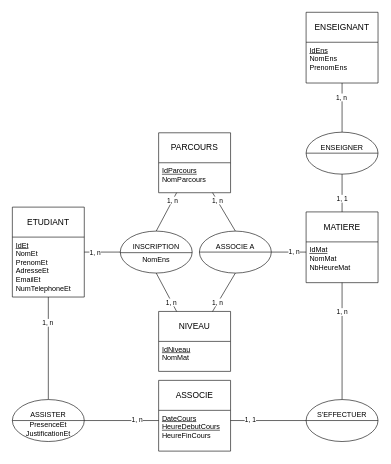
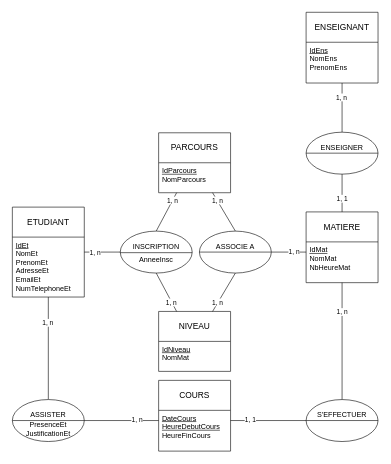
  <mxCell id="0" />
  <mxCell id="1" parent="0" />
  <mxCell id="2" value="ETUDIANT" style="swimlane;childLayout=stackLayout;horizontal=1;startSize=50;horizontalStack=0;rounded=0;fontSize=14;fontStyle=0;strokeWidth=1;resizeParent=0;resizeLast=1;shadow=0;dashed=0;align=center;arcSize=4;whiteSpace=wrap;html=1;glass=0;swimlaneLine=1;" parent="1" vertex="1"><mxGeometry x="20" y="345" width="120" height="150" as="geometry"><mxRectangle x="490" y="90" width="90" height="50" as="alternateBounds" /></mxGeometry></mxCell>
  <mxCell id="3" value="&lt;u&gt;IdEt&lt;/u&gt;&lt;br&gt;NomEt&lt;div&gt;PrenomEt&lt;/div&gt;&lt;div&gt;AdresseEt&lt;/div&gt;&lt;div&gt;EmailEt&lt;/div&gt;&lt;div&gt;NumTelephoneEt&lt;/div&gt;" style="align=left;strokeColor=none;fillColor=none;spacingLeft=4;fontSize=12;verticalAlign=top;resizable=0;rotatable=0;part=1;html=1;rounded=0;" parent="2" vertex="1"><mxGeometry y="50" width="120" height="100" as="geometry" /></mxCell>
  <mxCell id="4" value="NIVEAU" style="swimlane;childLayout=stackLayout;horizontal=1;startSize=50;horizontalStack=0;rounded=0;fontSize=14;fontStyle=0;strokeWidth=1;resizeParent=0;resizeLast=1;shadow=0;dashed=0;align=center;arcSize=4;whiteSpace=wrap;html=1;" parent="1" vertex="1"><mxGeometry x="264" y="519" width="120" height="100" as="geometry" /></mxCell>
  <mxCell id="5" value="&lt;u&gt;IdNiveau&lt;/u&gt;&lt;div&gt;NomMat&lt;/div&gt;" style="align=left;strokeColor=none;fillColor=none;spacingLeft=4;fontSize=12;verticalAlign=top;resizable=0;rotatable=0;part=1;html=1;" parent="4" vertex="1"><mxGeometry y="50" width="120" height="50" as="geometry" /></mxCell>
  <mxCell id="6" value="PARCOURS" style="swimlane;childLayout=stackLayout;horizontal=1;startSize=50;horizontalStack=0;rounded=0;fontSize=14;fontStyle=0;strokeWidth=1;resizeParent=0;resizeLast=1;shadow=0;dashed=0;align=center;arcSize=4;whiteSpace=wrap;html=1;" parent="1" vertex="1"><mxGeometry x="264" y="221" width="120" height="100" as="geometry" /></mxCell>
  <mxCell id="7" value="&lt;u&gt;IdParcours&lt;/u&gt;&lt;div&gt;NomParcours&lt;/div&gt;" style="align=left;strokeColor=none;fillColor=none;spacingLeft=4;fontSize=12;verticalAlign=top;resizable=0;rotatable=0;part=1;html=1;" parent="6" vertex="1"><mxGeometry y="50" width="120" height="50" as="geometry" /></mxCell>
  <mxCell id="8" style="edgeStyle=orthogonalEdgeStyle;rounded=0;orthogonalLoop=1;jettySize=auto;html=1;entryX=0.5;entryY=1;entryDx=0;entryDy=0;endArrow=none;endFill=0;exitX=0.5;exitY=0;exitDx=0;exitDy=0;" parent="1" source="24" target="3" edge="1"><mxGeometry relative="1" as="geometry"><mxPoint x="552" y="519" as="sourcePoint" /><mxPoint x="492" y="517" as="targetPoint" /></mxGeometry></mxCell>
  <mxCell id="9" value="1, n" style="edgeLabel;html=1;align=center;verticalAlign=middle;resizable=0;points=[];" parent="8" vertex="1" connectable="0"><mxGeometry x="0.475" y="2" relative="1" as="geometry"><mxPoint y="-3" as="offset" /></mxGeometry></mxCell>
- <mxCell id="10" value="ASSOCIE" style="swimlane;childLayout=stackLayout;horizontal=1;startSize=50;horizontalStack=0;rounded=0;fontSize=14;fontStyle=0;strokeWidth=1;resizeParent=0;resizeLast=1;shadow=0;dashed=0;align=center;arcSize=4;whiteSpace=wrap;html=1;" parent="1" vertex="1"><mxGeometry x="264" y="634" width="120" height="118" as="geometry" /></mxCell>
+ <mxCell id="10" value="COURS" style="swimlane;childLayout=stackLayout;horizontal=1;startSize=50;horizontalStack=0;rounded=0;fontSize=14;fontStyle=0;strokeWidth=1;resizeParent=0;resizeLast=1;shadow=0;dashed=0;align=center;arcSize=4;whiteSpace=wrap;html=1;" parent="1" vertex="1"><mxGeometry x="264" y="634" width="120" height="118" as="geometry" /></mxCell>
  <mxCell id="11" value="&lt;u&gt;DateCours&lt;/u&gt;&lt;div&gt;&lt;u&gt;HeureDebutCours&lt;/u&gt;&lt;/div&gt;&lt;div&gt;HeureFinCours&lt;/div&gt;" style="align=left;strokeColor=none;fillColor=none;spacingLeft=4;fontSize=12;verticalAlign=top;resizable=0;rotatable=0;part=1;html=1;" parent="10" vertex="1"><mxGeometry y="50" width="120" height="68" as="geometry" /></mxCell>
  <mxCell id="12" style="edgeStyle=orthogonalEdgeStyle;rounded=0;orthogonalLoop=1;jettySize=auto;html=1;entryX=0;entryY=0.25;entryDx=0;entryDy=0;endArrow=none;endFill=0;exitX=0.975;exitY=0.501;exitDx=0;exitDy=0;exitPerimeter=0;" parent="1" source="26" target="11" edge="1"><mxGeometry relative="1" as="geometry"><mxPoint x="600" y="599" as="sourcePoint" /><mxPoint x="567" y="761" as="targetPoint" /></mxGeometry></mxCell>
  <mxCell id="13" value="1, n" style="edgeLabel;html=1;align=center;verticalAlign=middle;resizable=0;points=[];" parent="12" vertex="1" connectable="0"><mxGeometry x="0.475" y="2" relative="1" as="geometry"><mxPoint x="-3" as="offset" /></mxGeometry></mxCell>
  <mxCell id="14" style="rounded=0;orthogonalLoop=1;jettySize=auto;html=1;entryX=0.25;entryY=0;entryDx=0;entryDy=0;endArrow=none;endFill=0;exitX=0.5;exitY=1;exitDx=0;exitDy=0;" parent="1" source="18" target="4" edge="1"><mxGeometry relative="1" as="geometry"><mxPoint x="169.008" y="432.999" as="sourcePoint" /><mxPoint x="110.96" y="493" as="targetPoint" /></mxGeometry></mxCell>
  <mxCell id="15" value="1, n" style="edgeLabel;html=1;align=center;verticalAlign=middle;resizable=0;points=[];" parent="14" vertex="1" connectable="0"><mxGeometry x="0.475" y="2" relative="1" as="geometry"><mxPoint x="-2" y="3" as="offset" /></mxGeometry></mxCell>
  <mxCell id="16" style="rounded=0;orthogonalLoop=1;jettySize=auto;html=1;entryX=0.25;entryY=1;entryDx=0;entryDy=0;endArrow=none;endFill=0;exitX=0.5;exitY=0;exitDx=0;exitDy=0;" parent="1" source="18" target="7" edge="1"><mxGeometry relative="1" as="geometry" /></mxCell>
  <mxCell id="17" value="1, n" style="edgeLabel;html=1;align=center;verticalAlign=middle;resizable=0;points=[];" parent="16" vertex="1" connectable="0"><mxGeometry x="0.705" y="3" relative="1" as="geometry"><mxPoint y="5" as="offset" /></mxGeometry></mxCell>
  <mxCell id="18" value="" style="shape=ellipse;container=1;horizontal=1;horizontalStack=0;resizeParent=1;resizeParentMax=0;resizeLast=0;html=1;dashed=0;collapsible=0;" parent="1" vertex="1"><mxGeometry x="200" y="385" width="120" height="70" as="geometry" /></mxCell>
  <mxCell id="19" value="INSCRIPTION" style="html=1;strokeColor=none;fillColor=none;align=center;verticalAlign=middle;rotatable=0;whiteSpace=wrap;" parent="18" vertex="1"><mxGeometry y="16.799" width="120.0" height="17.499" as="geometry" /></mxCell>
  <mxCell id="20" value="" style="line;strokeWidth=1;fillColor=none;rotatable=0;labelPosition=right;points=[];portConstraint=eastwest;dashed=0;resizeWidth=1;" parent="18" vertex="1"><mxGeometry y="33.055" width="120.0" height="5.831" as="geometry" /></mxCell>
- <mxCell id="21" value="NomEns" style="html=1;strokeColor=none;fillColor=none;align=center;verticalAlign=middle;rotatable=0;whiteSpace=wrap;" parent="18" vertex="1"><mxGeometry y="38.89" width="120" height="17.5" as="geometry" /></mxCell>
+ <mxCell id="21" value="AnneeInsc" style="html=1;strokeColor=none;fillColor=none;align=center;verticalAlign=middle;rotatable=0;whiteSpace=wrap;" parent="18" vertex="1"><mxGeometry y="38.89" width="120" height="17.5" as="geometry" /></mxCell>
  <mxCell id="22" style="rounded=0;orthogonalLoop=1;jettySize=auto;html=1;entryX=1;entryY=0.25;entryDx=0;entryDy=0;endArrow=none;endFill=0;exitX=0;exitY=0.5;exitDx=0;exitDy=0;" parent="1" source="18" target="3" edge="1"><mxGeometry relative="1" as="geometry"><mxPoint x="360" y="416" as="sourcePoint" /><mxPoint x="280" y="416" as="targetPoint" /></mxGeometry></mxCell>
  <mxCell id="23" value="1, n" style="edgeLabel;html=1;align=center;verticalAlign=middle;resizable=0;points=[];" parent="22" vertex="1" connectable="0"><mxGeometry x="0.475" y="2" relative="1" as="geometry"><mxPoint x="1" y="-2" as="offset" /></mxGeometry></mxCell>
  <mxCell id="24" value="" style="shape=ellipse;container=1;horizontal=1;horizontalStack=0;resizeParent=1;resizeParentMax=0;resizeLast=0;html=1;dashed=0;collapsible=0;" parent="1" vertex="1"><mxGeometry x="20" y="666" width="120" height="70" as="geometry" /></mxCell>
  <mxCell id="25" value="ASSISTER" style="html=1;strokeColor=none;fillColor=none;align=center;verticalAlign=middle;rotatable=0;whiteSpace=wrap;" parent="24" vertex="1"><mxGeometry y="16.8" width="120" height="17.5" as="geometry" /></mxCell>
  <mxCell id="26" value="" style="line;strokeWidth=1;fillColor=none;rotatable=0;labelPosition=right;points=[];portConstraint=eastwest;dashed=0;resizeWidth=1;" parent="24" vertex="1"><mxGeometry y="32.08" width="120" height="5.831" as="geometry" /></mxCell>
  <mxCell id="27" value="PresenceEt&lt;div&gt;JustificationEt&lt;/div&gt;" style="html=1;strokeColor=none;fillColor=none;align=center;verticalAlign=middle;rotatable=0;whiteSpace=wrap;" parent="24" vertex="1"><mxGeometry y="37.91" width="120" height="22.09" as="geometry" /></mxCell>
  <mxCell id="28" style="edgeStyle=orthogonalEdgeStyle;rounded=0;orthogonalLoop=1;jettySize=auto;html=1;entryX=0.5;entryY=1;entryDx=0;entryDy=0;endArrow=none;endFill=0;exitX=0.5;exitY=0;exitDx=0;exitDy=0;" parent="1" source="32" target="36" edge="1"><mxGeometry relative="1" as="geometry"><mxPoint x="500" y="278" as="sourcePoint" /><mxPoint x="440" y="279" as="targetPoint" /></mxGeometry></mxCell>
  <mxCell id="29" value="1, n" style="edgeLabel;html=1;align=center;verticalAlign=middle;resizable=0;points=[];" parent="28" vertex="1" connectable="0"><mxGeometry x="0.475" y="2" relative="1" as="geometry"><mxPoint x="1" y="-3" as="offset" /></mxGeometry></mxCell>
  <mxCell id="30" style="edgeStyle=orthogonalEdgeStyle;rounded=0;orthogonalLoop=1;jettySize=auto;html=1;endArrow=none;endFill=0;exitX=0;exitY=0.5;exitDx=0;exitDy=0;entryX=1;entryY=0.25;entryDx=0;entryDy=0;" parent="1" source="32" target="11" edge="1"><mxGeometry relative="1" as="geometry"><mxPoint x="630" y="303" as="sourcePoint" /><mxPoint x="670" y="400" as="targetPoint" /></mxGeometry></mxCell>
  <mxCell id="31" value="1, 1" style="edgeLabel;html=1;align=center;verticalAlign=middle;resizable=0;points=[];" parent="30" vertex="1" connectable="0"><mxGeometry x="0.475" y="2" relative="1" as="geometry"><mxPoint x="-1" y="-4" as="offset" /></mxGeometry></mxCell>
  <mxCell id="32" value="" style="shape=ellipse;container=1;horizontal=1;horizontalStack=0;resizeParent=1;resizeParentMax=0;resizeLast=0;html=1;dashed=0;collapsible=0;" parent="1" vertex="1"><mxGeometry x="510" y="666" width="120" height="70" as="geometry" /></mxCell>
  <mxCell id="33" value="S'EFFECTUER" style="html=1;strokeColor=none;fillColor=none;align=center;verticalAlign=middle;rotatable=0;whiteSpace=wrap;" parent="32" vertex="1"><mxGeometry y="16.8" width="120" height="17.5" as="geometry" /></mxCell>
  <mxCell id="34" value="" style="line;strokeWidth=1;fillColor=none;rotatable=0;labelPosition=right;points=[];portConstraint=eastwest;dashed=0;resizeWidth=1;" parent="32" vertex="1"><mxGeometry y="32.09" width="120" height="5.83" as="geometry" /></mxCell>
  <mxCell id="35" value="MATIERE" style="swimlane;childLayout=stackLayout;horizontal=1;startSize=50;horizontalStack=0;rounded=0;fontSize=14;fontStyle=0;strokeWidth=1;resizeParent=0;resizeLast=1;shadow=0;dashed=0;align=center;arcSize=4;whiteSpace=wrap;html=1;" parent="1" vertex="1"><mxGeometry x="510" y="353" width="120" height="118" as="geometry"><mxRectangle x="600" y="483" width="100" height="50" as="alternateBounds" /></mxGeometry></mxCell>
  <mxCell id="36" value="&lt;u&gt;IdMat&lt;/u&gt;&lt;div&gt;NomMat&lt;/div&gt;&lt;div&gt;NbHeureMat&lt;/div&gt;" style="align=left;strokeColor=none;fillColor=none;spacingLeft=4;fontSize=12;verticalAlign=top;resizable=0;rotatable=0;part=1;html=1;" parent="35" vertex="1"><mxGeometry y="50" width="120" height="68" as="geometry" /></mxCell>
  <mxCell id="37" style="rounded=0;orthogonalLoop=1;jettySize=auto;html=1;entryX=0;entryY=0.25;entryDx=0;entryDy=0;endArrow=none;endFill=0;exitX=1;exitY=0.5;exitDx=0;exitDy=0;" parent="1" source="38" target="36" edge="1"><mxGeometry relative="1" as="geometry"><mxPoint x="269" y="274" as="sourcePoint" /><mxPoint x="330" y="283" as="targetPoint" /></mxGeometry></mxCell>
  <mxCell id="38" value="" style="shape=ellipse;container=1;horizontal=1;horizontalStack=0;resizeParent=1;resizeParentMax=0;resizeLast=0;html=1;dashed=0;collapsible=0;" parent="1" vertex="1"><mxGeometry x="332" y="385" width="120" height="70" as="geometry" /></mxCell>
  <mxCell id="39" value="ASSOCIE A" style="html=1;strokeColor=none;fillColor=none;align=center;verticalAlign=middle;rotatable=0;whiteSpace=wrap;" parent="38" vertex="1"><mxGeometry y="16.8" width="120" height="17.5" as="geometry" /></mxCell>
  <mxCell id="40" value="" style="line;strokeWidth=1;fillColor=none;rotatable=0;labelPosition=right;points=[];portConstraint=eastwest;dashed=0;resizeWidth=1;" parent="38" vertex="1"><mxGeometry y="32.09" width="120" height="5.83" as="geometry" /></mxCell>
  <mxCell id="41" style="rounded=0;orthogonalLoop=1;jettySize=auto;html=1;entryX=0.75;entryY=0;entryDx=0;entryDy=0;endArrow=none;endFill=0;exitX=0.5;exitY=1;exitDx=0;exitDy=0;" parent="1" source="38" target="4" edge="1"><mxGeometry relative="1" as="geometry"><mxPoint x="330" y="749" as="sourcePoint" /><mxPoint x="250" y="749" as="targetPoint" /></mxGeometry></mxCell>
  <mxCell id="42" value="ENSEIGNANT" style="swimlane;childLayout=stackLayout;horizontal=1;startSize=50;horizontalStack=0;rounded=0;fontSize=14;fontStyle=0;strokeWidth=1;resizeParent=0;resizeLast=1;shadow=0;dashed=0;align=center;arcSize=4;whiteSpace=wrap;html=1;" parent="1" vertex="1"><mxGeometry x="510" y="20" width="120" height="118" as="geometry" /></mxCell>
  <mxCell id="43" value="&lt;u&gt;IdEns&lt;/u&gt;&lt;div&gt;NomEns&lt;/div&gt;&lt;div&gt;PrenomEns&lt;/div&gt;" style="align=left;strokeColor=none;fillColor=none;spacingLeft=4;fontSize=12;verticalAlign=top;resizable=0;rotatable=0;part=1;html=1;" parent="42" vertex="1"><mxGeometry y="50" width="120" height="68" as="geometry" /></mxCell>
  <mxCell id="44" style="edgeStyle=orthogonalEdgeStyle;rounded=0;orthogonalLoop=1;jettySize=auto;html=1;entryX=0.5;entryY=1;entryDx=0;entryDy=0;endArrow=none;endFill=0;exitX=0.5;exitY=0;exitDx=0;exitDy=0;" parent="1" source="46" target="43" edge="1"><mxGeometry relative="1" as="geometry"><mxPoint x="269" y="-46" as="sourcePoint" /><mxPoint x="330" y="-37" as="targetPoint" /></mxGeometry></mxCell>
  <mxCell id="45" value="1, n" style="edgeLabel;html=1;align=center;verticalAlign=middle;resizable=0;points=[];" parent="44" vertex="1" connectable="0"><mxGeometry x="0.475" y="2" relative="1" as="geometry"><mxPoint y="1" as="offset" /></mxGeometry></mxCell>
  <mxCell id="46" value="" style="shape=ellipse;container=1;horizontal=1;horizontalStack=0;resizeParent=1;resizeParentMax=0;resizeLast=0;html=1;dashed=0;collapsible=0;" parent="1" vertex="1"><mxGeometry x="510" y="220" width="120" height="70" as="geometry" /></mxCell>
  <mxCell id="47" value="ENSEIGNER" style="html=1;strokeColor=none;fillColor=none;align=center;verticalAlign=middle;rotatable=0;whiteSpace=wrap;" parent="46" vertex="1"><mxGeometry y="16.8" width="120" height="17.5" as="geometry" /></mxCell>
  <mxCell id="48" value="" style="line;strokeWidth=1;fillColor=none;rotatable=0;labelPosition=right;points=[];portConstraint=eastwest;dashed=0;resizeWidth=1;" parent="46" vertex="1"><mxGeometry y="32.09" width="120" height="5.83" as="geometry" /></mxCell>
  <mxCell id="49" style="edgeStyle=orthogonalEdgeStyle;rounded=0;orthogonalLoop=1;jettySize=auto;html=1;entryX=0.5;entryY=0;entryDx=0;entryDy=0;endArrow=none;endFill=0;exitX=0.5;exitY=1;exitDx=0;exitDy=0;" parent="1" source="46" target="35" edge="1"><mxGeometry relative="1" as="geometry"><mxPoint x="510" y="649" as="sourcePoint" /><mxPoint x="230" y="499" as="targetPoint" /></mxGeometry></mxCell>
  <mxCell id="50" value="1, 1" style="edgeLabel;html=1;align=center;verticalAlign=middle;resizable=0;points=[];" parent="49" vertex="1" connectable="0"><mxGeometry x="0.475" y="2" relative="1" as="geometry"><mxPoint x="-3" y="-6" as="offset" /></mxGeometry></mxCell>
  <mxCell id="51" style="rounded=0;orthogonalLoop=1;jettySize=auto;html=1;exitX=0.5;exitY=0;exitDx=0;exitDy=0;entryX=0.75;entryY=1;entryDx=0;entryDy=0;endArrow=none;endFill=0;" parent="1" source="38" target="7" edge="1"><mxGeometry relative="1" as="geometry" /></mxCell>
  <mxCell id="52" value="1, n" style="edgeLabel;html=1;align=center;verticalAlign=middle;resizable=0;points=[];" vertex="1" connectable="0" parent="1"><mxGeometry x="361.998" y="333.999" as="geometry" /></mxCell>
  <mxCell id="53" value="1, n" style="edgeLabel;html=1;align=center;verticalAlign=middle;resizable=0;points=[];" vertex="1" connectable="0" parent="1"><mxGeometry x="361.998" y="503.999" as="geometry" /></mxCell>
  <mxCell id="54" value="1, n" style="edgeLabel;html=1;align=center;verticalAlign=middle;resizable=0;points=[];" vertex="1" connectable="0" parent="1"><mxGeometry x="489.998" y="419.999" as="geometry" /></mxCell>
